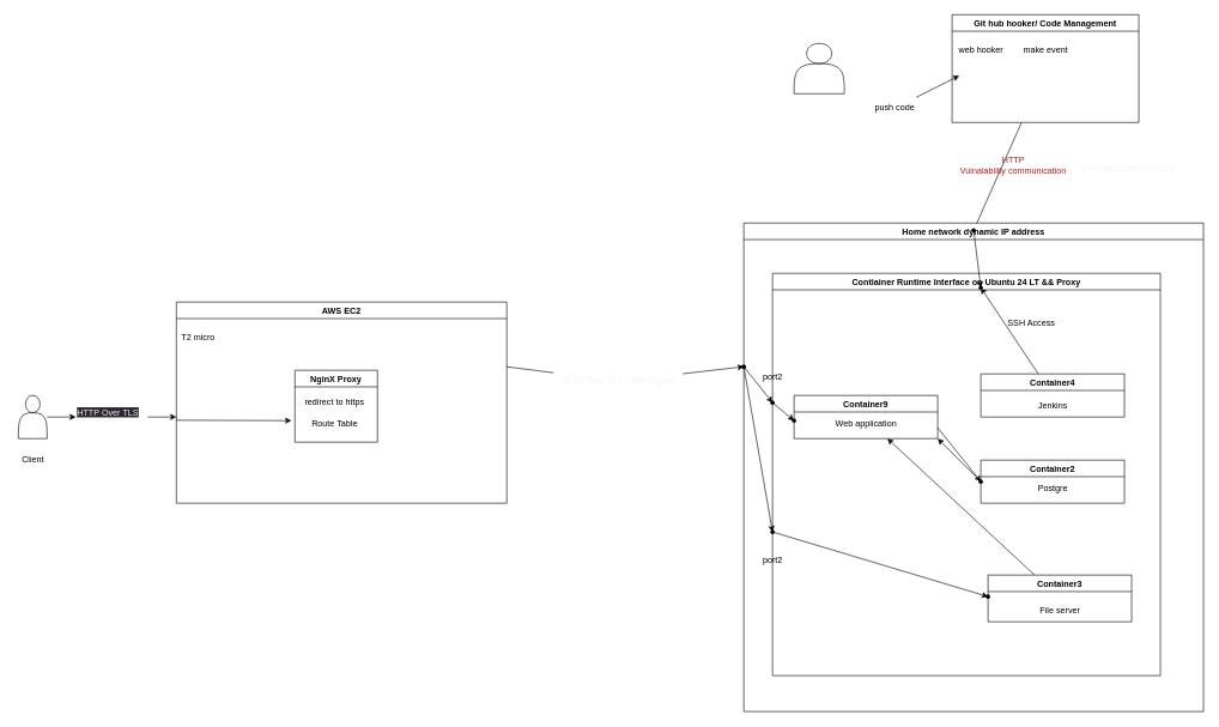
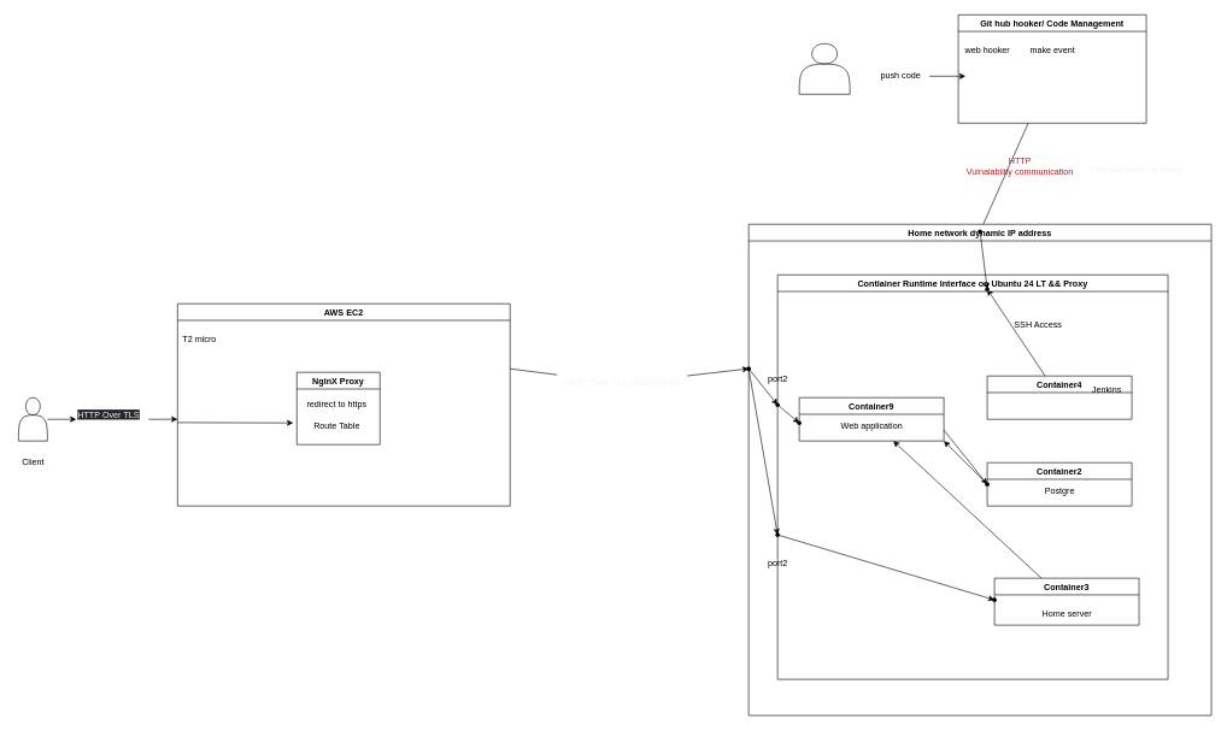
  <mxCell id="0" />
  <mxCell id="1" parent="0" />
  <mxCell id="2" value="" style="edgeStyle=none;html=1;" parent="1" source="3" target="14" edge="1"><mxGeometry relative="1" as="geometry" /></mxCell>
  <mxCell id="3" value="Container4" style="swimlane;" parent="1" vertex="1"><mxGeometry x="1365" y="520" width="200" height="60" as="geometry" /></mxCell>
- <mxCell id="4" value="Jenkins" style="text;html=1;align=center;verticalAlign=middle;resizable=0;points=[];autosize=1;strokeColor=none;fillColor=none;" parent="3" vertex="1"><mxGeometry x="70" y="30" width="60" height="30" as="geometry" /></mxCell>
+ <mxCell id="4" value="Jenkins" style="text;html=1;align=center;verticalAlign=middle;resizable=0;points=[];autosize=1;strokeColor=none;fillColor=none;" parent="3" vertex="1"><mxGeometry x="135" y="5" width="60" height="30" as="geometry" /></mxCell>
  <mxCell id="5" value="" style="edgeStyle=none;html=1;fontColor=default;" parent="1" source="6" edge="1"><mxGeometry relative="1" as="geometry"><mxPoint x="1235" y="610" as="targetPoint" /></mxGeometry></mxCell>
  <mxCell id="6" value="Container3" style="swimlane;" parent="1" vertex="1"><mxGeometry x="1375" y="800" width="200" height="65" as="geometry" /></mxCell>
- <mxCell id="7" value="File server" style="text;html=1;align=center;verticalAlign=middle;resizable=0;points=[];autosize=1;strokeColor=none;fillColor=none;" parent="6" vertex="1"><mxGeometry x="60" y="35" width="80" height="30" as="geometry" /></mxCell>
+ <mxCell id="7" value="Home server" style="text;html=1;align=center;verticalAlign=middle;resizable=0;points=[];autosize=1;strokeColor=none;fillColor=none;" parent="6" vertex="1"><mxGeometry x="60" y="35" width="80" height="30" as="geometry" /></mxCell>
  <mxCell id="8" value="" style="edgeStyle=none;html=1;exitX=0.5;exitY=0.8;exitDx=0;exitDy=0;exitPerimeter=0;entryX=1;entryY=1;entryDx=0;entryDy=0;" parent="1" source="12" target="28" edge="1"><mxGeometry relative="1" as="geometry"><mxPoint x="1305" y="680" as="targetPoint" /></mxGeometry></mxCell>
  <mxCell id="9" value="Container2" style="swimlane;" parent="1" vertex="1"><mxGeometry x="1365" y="640" width="200" height="60" as="geometry" /></mxCell>
  <mxCell id="10" value="Postgre" style="text;html=1;align=center;verticalAlign=middle;resizable=0;points=[];autosize=1;strokeColor=none;fillColor=none;" parent="9" vertex="1"><mxGeometry x="70" y="25" width="60" height="30" as="geometry" /></mxCell>
  <mxCell id="11" value="" style="edgeStyle=none;html=1;exitX=1;exitY=0.75;exitDx=0;exitDy=0;" parent="1" source="28" target="12" edge="1"><mxGeometry relative="1" as="geometry" /></mxCell>
  <mxCell id="12" value="" style="shape=waypoint;sketch=0;size=6;pointerEvents=1;points=[];fillColor=default;resizable=0;rotatable=0;perimeter=centerPerimeter;snapToPoint=1;fontStyle=1;startSize=23;" parent="1" vertex="1"><mxGeometry x="1355" y="660" width="20" height="20" as="geometry" /></mxCell>
  <mxCell id="13" value="Contiainer Runtime Interface on Ubuntu 24 LT &amp;&amp; Proxy" style="swimlane;" parent="1" vertex="1"><mxGeometry x="1075" y="380" width="540" height="560" as="geometry" /></mxCell>
  <mxCell id="14" value="" style="shape=waypoint;sketch=0;size=6;pointerEvents=1;points=[];fillColor=default;resizable=0;rotatable=0;perimeter=centerPerimeter;snapToPoint=1;fontStyle=1;startSize=23;" parent="13" vertex="1"><mxGeometry x="280" y="10" width="20" height="20" as="geometry" /></mxCell>
  <mxCell id="15" value="port2" style="text;html=1;align=center;verticalAlign=middle;resizable=0;points=[];autosize=1;strokeColor=none;fillColor=none;fontColor=default;" parent="13" vertex="1"><mxGeometry x="-25" y="385" width="50" height="30" as="geometry" /></mxCell>
  <mxCell id="16" value="SSH Access" style="text;html=1;align=center;verticalAlign=middle;resizable=0;points=[];autosize=1;strokeColor=none;fillColor=none;" parent="1" vertex="1"><mxGeometry x="1390" y="435" width="90" height="30" as="geometry" /></mxCell>
  <mxCell id="17" value="" style="edgeStyle=none;html=1;" parent="1" source="18" target="21" edge="1"><mxGeometry relative="1" as="geometry" /></mxCell>
  <mxCell id="18" value="Git hub hooker/ Code Management" style="swimlane;" parent="1" vertex="1"><mxGeometry x="1325" y="20" width="260" height="150" as="geometry" /></mxCell>
  <mxCell id="19" value="make event&lt;br&gt;" style="text;html=1;align=center;verticalAlign=middle;resizable=0;points=[];autosize=1;strokeColor=none;fillColor=none;fontColor=default;" parent="18" vertex="1"><mxGeometry x="85" y="35" width="90" height="30" as="geometry" /></mxCell>
  <mxCell id="20" value="Home network dynamic IP address" style="swimlane;" parent="1" vertex="1"><mxGeometry x="1035" width="640" height="680" as="geometry" y="310" /></mxCell>
  <mxCell id="21" value="" style="shape=waypoint;sketch=0;size=6;pointerEvents=1;points=[];fillColor=default;resizable=0;rotatable=0;perimeter=centerPerimeter;snapToPoint=1;fontStyle=1;startSize=23;" parent="20" vertex="1"><mxGeometry x="310" width="20" height="20" as="geometry" /></mxCell>
  <mxCell id="22" value="" style="edgeStyle=none;html=1;fontColor=default;" parent="20" source="23" target="30" edge="1"><mxGeometry relative="1" as="geometry" /></mxCell>
  <mxCell id="23" value="" style="shape=waypoint;sketch=0;size=6;pointerEvents=1;points=[];fillColor=default;resizable=0;rotatable=0;perimeter=centerPerimeter;snapToPoint=1;fontStyle=1;startSize=23;" parent="20" vertex="1"><mxGeometry x="30" y="240" width="20" height="20" as="geometry" /></mxCell>
  <mxCell id="24" value="" style="edgeStyle=none;html=1;fontColor=default;" parent="20" source="25" target="27" edge="1"><mxGeometry relative="1" as="geometry" /></mxCell>
  <mxCell id="25" value="" style="shape=waypoint;sketch=0;size=6;pointerEvents=1;points=[];fillColor=none;resizable=0;rotatable=0;perimeter=centerPerimeter;snapToPoint=1;" parent="20" vertex="1"><mxGeometry x="-10" y="190" width="20" height="20" as="geometry" /></mxCell>
  <mxCell id="26" value="" style="edgeStyle=none;html=1;fontColor=default;" parent="20" source="27" target="31" edge="1"><mxGeometry relative="1" as="geometry" /></mxCell>
  <mxCell id="27" value="" style="shape=waypoint;sketch=0;size=6;pointerEvents=1;points=[];fillColor=none;resizable=0;rotatable=0;perimeter=centerPerimeter;snapToPoint=1;" parent="20" vertex="1"><mxGeometry x="30" y="420" width="20" height="20" as="geometry" /></mxCell>
  <mxCell id="28" value="Container9" style="swimlane;" parent="20" vertex="1"><mxGeometry x="70" y="240" width="200" height="60" as="geometry" /></mxCell>
  <mxCell id="29" value="Web application" style="text;html=1;align=center;verticalAlign=middle;resizable=0;points=[];autosize=1;strokeColor=none;fillColor=none;" parent="28" vertex="1"><mxGeometry x="45" y="25" width="110" height="30" as="geometry" /></mxCell>
  <mxCell id="30" value="" style="shape=waypoint;sketch=0;size=6;pointerEvents=1;points=[];fillColor=default;resizable=0;rotatable=0;perimeter=centerPerimeter;snapToPoint=1;fontStyle=1;startSize=23;" parent="28" vertex="1"><mxGeometry x="-10" y="25" width="20" height="20" as="geometry" /></mxCell>
  <mxCell id="31" value="" style="shape=waypoint;sketch=0;size=6;pointerEvents=1;points=[];fillColor=none;resizable=0;rotatable=0;perimeter=centerPerimeter;snapToPoint=1;" parent="20" vertex="1"><mxGeometry x="330" y="510" width="20" height="20" as="geometry" /></mxCell>
  <mxCell id="32" value="port2" style="text;html=1;align=center;verticalAlign=middle;resizable=0;points=[];autosize=1;strokeColor=none;fillColor=none;fontColor=default;" parent="20" vertex="1"><mxGeometry x="15" y="200" width="50" height="30" as="geometry" /></mxCell>
  <mxCell id="33" value="&lt;font color=&quot;#b31919&quot;&gt;HTTP&lt;br&gt;Vulnalability communication&lt;/font&gt;" style="text;html=1;align=center;verticalAlign=middle;resizable=0;points=[];autosize=1;strokeColor=none;fillColor=none;" parent="1" vertex="1"><mxGeometry x="1325" y="210" width="170" height="40" as="geometry" /></mxCell>
  <mxCell id="34" value="" style="edgeStyle=none;html=1;fontColor=default;startArrow=none;" parent="1" source="44" target="42" edge="1"><mxGeometry relative="1" as="geometry" /></mxCell>
  <mxCell id="35" value="AWS EC2" style="swimlane;fontColor=default;" parent="1" vertex="1"><mxGeometry x="245" y="420" width="460" height="280" as="geometry" /></mxCell>
  <mxCell id="36" value="NginX Proxy" style="swimlane;fontColor=default;" parent="35" vertex="1"><mxGeometry x="165" y="95" width="115" height="100" as="geometry" /></mxCell>
  <mxCell id="37" value="redirect to https" style="text;html=1;align=center;verticalAlign=middle;resizable=0;points=[];autosize=1;strokeColor=none;fillColor=none;fontColor=default;" parent="36" vertex="1"><mxGeometry y="30" width="110" height="30" as="geometry" /></mxCell>
  <mxCell id="38" value="Route Table" style="text;html=1;align=center;verticalAlign=middle;resizable=0;points=[];autosize=1;strokeColor=none;fillColor=none;fontColor=default;" parent="36" vertex="1"><mxGeometry x="10" y="60" width="90" height="30" as="geometry" /></mxCell>
  <mxCell id="39" style="edgeStyle=none;html=1;fontColor=default;" parent="35" edge="1"><mxGeometry relative="1" as="geometry"><mxPoint x="160" y="165" as="targetPoint" /><mxPoint y="164.5" as="sourcePoint" /></mxGeometry></mxCell>
  <mxCell id="40" value="T2 micro" style="text;html=1;align=center;verticalAlign=middle;resizable=0;points=[];autosize=1;strokeColor=none;fillColor=none;fontColor=default;" parent="1" vertex="1"><mxGeometry x="240" y="455" width="70" height="30" as="geometry" /></mxCell>
  <mxCell id="41" value="" style="edgeStyle=none;html=1;fontColor=default;" parent="1" source="42" target="23" edge="1"><mxGeometry relative="1" as="geometry" /></mxCell>
  <mxCell id="42" value="" style="shape=waypoint;sketch=0;size=6;pointerEvents=1;points=[];fillColor=default;resizable=0;rotatable=0;perimeter=centerPerimeter;snapToPoint=1;fontStyle=1;startSize=23;" parent="1" vertex="1"><mxGeometry x="1025" y="500" width="20" height="20" as="geometry" /></mxCell>
  <mxCell id="43" value="" style="edgeStyle=none;html=1;fontColor=default;endArrow=none;" parent="1" target="44" edge="1"><mxGeometry relative="1" as="geometry"><mxPoint x="705" y="510" as="sourcePoint" /><mxPoint x="1035" y="510" as="targetPoint" /></mxGeometry></mxCell>
  <mxCell id="44" value="&lt;font color=&quot;#f2f2f2&quot;&gt;HTTP Over TLS / Self-Signed&lt;br&gt;&lt;/font&gt;" style="text;html=1;align=center;verticalAlign=middle;resizable=0;points=[];autosize=1;strokeColor=none;fillColor=none;" parent="1" vertex="1"><mxGeometry x="770" y="515" width="180" height="30" as="geometry" /></mxCell>
  <mxCell id="45" style="edgeStyle=none;html=1;fontColor=default;" parent="1" source="46" edge="1"><mxGeometry relative="1" as="geometry"><mxPoint x="245" y="580" as="targetPoint" /></mxGeometry></mxCell>
  <mxCell id="46" value="&lt;span style=&quot;color: rgb(240, 240, 240); font-family: Helvetica; font-size: 12px; font-style: normal; font-variant-ligatures: normal; font-variant-caps: normal; font-weight: 400; letter-spacing: normal; orphans: 2; text-align: center; text-indent: 0px; text-transform: none; widows: 2; word-spacing: 0px; -webkit-text-stroke-width: 0px; background-color: rgb(42, 37, 47); text-decoration-thickness: initial; text-decoration-style: initial; text-decoration-color: initial; float: none; display: inline !important;&quot;&gt;HTTP Over TLS&lt;/span&gt;" style="text;whiteSpace=wrap;html=1;fontColor=default;" parent="1" vertex="1"><mxGeometry x="105" y="560" width="100" height="40" as="geometry" /></mxCell>
  <mxCell id="47" style="edgeStyle=none;html=1;entryX=0;entryY=0.5;entryDx=0;entryDy=0;fontColor=default;" parent="1" source="48" target="46" edge="1"><mxGeometry relative="1" as="geometry" /></mxCell>
  <mxCell id="48" value="" style="shape=actor;whiteSpace=wrap;html=1;fontColor=default;" parent="1" vertex="1"><mxGeometry x="25" y="550" width="40" height="60" as="geometry" /></mxCell>
  <mxCell id="49" value="Client" style="text;html=1;align=center;verticalAlign=middle;resizable=0;points=[];autosize=1;strokeColor=none;fillColor=none;fontColor=default;" parent="1" vertex="1"><mxGeometry x="20" y="625" width="50" height="30" as="geometry" /></mxCell>
  <mxCell id="50" style="edgeStyle=none;html=1;entryX=0.1;entryY=-0.25;entryDx=0;entryDy=0;entryPerimeter=0;fontColor=default;" parent="1" source="21" target="14" edge="1"><mxGeometry relative="1" as="geometry" /></mxCell>
  <mxCell id="51" value="" style="shape=actor;whiteSpace=wrap;html=1;fontColor=default;" parent="1" vertex="1"><mxGeometry x="1105" y="60" width="70" height="70" as="geometry" /></mxCell>
  <mxCell id="52" style="edgeStyle=none;html=1;fontColor=default;" parent="1" source="53" edge="1"><mxGeometry relative="1" as="geometry"><mxPoint x="1335" y="105" as="targetPoint" /></mxGeometry></mxCell>
- <mxCell id="53" value="push code" style="text;html=1;align=center;verticalAlign=middle;resizable=0;points=[];autosize=1;strokeColor=none;fillColor=none;fontColor=default;" parent="1" vertex="1"><mxGeometry x="1205" y="135" width="80" height="30" as="geometry" /></mxCell>
+ <mxCell id="53" value="push code" style="text;html=1;align=center;verticalAlign=middle;resizable=0;points=[];autosize=1;strokeColor=none;fillColor=none;fontColor=default;" parent="1" vertex="1"><mxGeometry x="1205" y="90" width="80" height="30" as="geometry" /></mxCell>
  <mxCell id="54" value="web hooker" style="text;html=1;align=center;verticalAlign=middle;resizable=0;points=[];autosize=1;strokeColor=none;fillColor=none;fontColor=default;" parent="1" vertex="1"><mxGeometry x="1320" y="55" width="90" height="30" as="geometry" /></mxCell>
  <mxCell id="55" value="Plan add route on proxy" style="text;html=1;align=center;verticalAlign=middle;resizable=0;points=[];autosize=1;strokeColor=none;fillColor=none;fontColor=#f2f2f2;" vertex="1" parent="1"><mxGeometry x="1495" y="220" width="150" height="30" as="geometry" /></mxCell>
